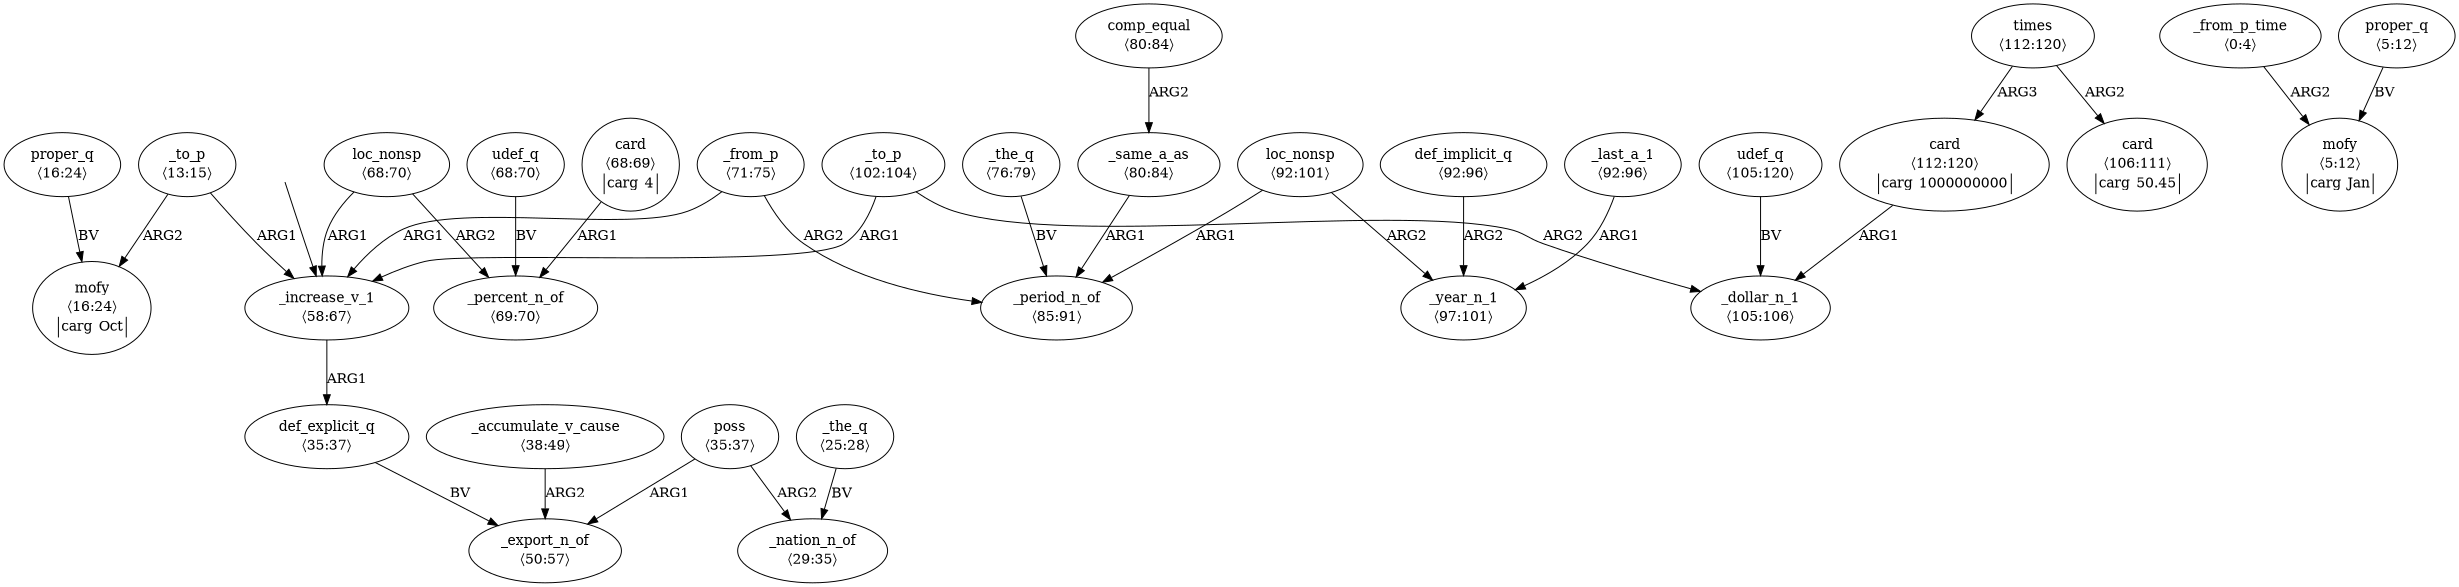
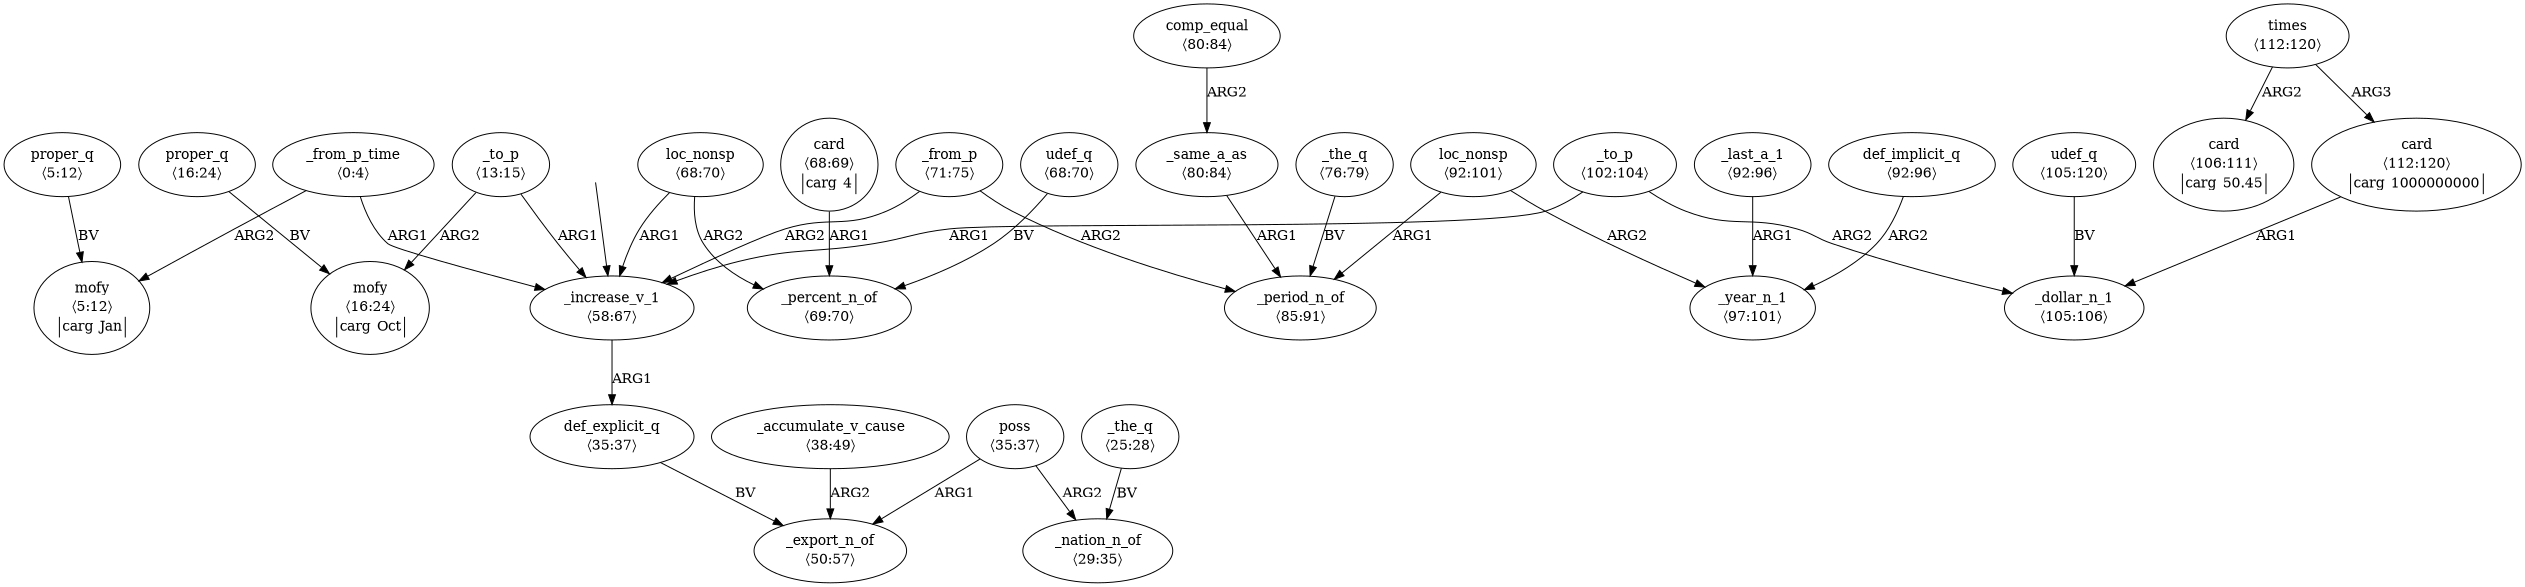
  digraph {
    top [style=invis]
    n2 [label=<<table align="center" border="0" cellspacing="0"><tr><td colspan="2">_increase_v_1</td></tr><tr><td colspan="2">〈58:67〉</td></tr></table>>]
    n3 [label=<<table align="center" border="0" cellspacing="0"><tr><td colspan="2">def_explicit_q</td></tr><tr><td colspan="2">〈35:37〉</td></tr></table>>]
    n4 [label=<<table align="center" border="0" cellspacing="0"><tr><td colspan="2">_export_n_of</td></tr><tr><td colspan="2">〈50:57〉</td></tr></table>>]
    n5 [label=<<table align="center" border="0" cellspacing="0"><tr><td colspan="2">_from_p_time</td></tr><tr><td colspan="2">〈0:4〉</td></tr></table>>]
    n6 [label=<<table align="center" border="0" cellspacing="0"><tr><td colspan="2">mofy</td></tr><tr><td colspan="2">〈5:12〉</td></tr><tr><td sides="l" border="1" align="left">carg</td><td sides="r" border="1" align="left">Jan</td></tr></table>>]
    n7 [label=<<table align="center" border="0" cellspacing="0"><tr><td colspan="2">proper_q</td></tr><tr><td colspan="2">〈5:12〉</td></tr></table>>]
    n8 [label=<<table align="center" border="0" cellspacing="0"><tr><td colspan="2">_to_p</td></tr><tr><td colspan="2">〈13:15〉</td></tr></table>>]
    n9 [label=<<table align="center" border="0" cellspacing="0"><tr><td colspan="2">mofy</td></tr><tr><td colspan="2">〈16:24〉</td></tr><tr><td sides="l" border="1" align="left">carg</td><td sides="r" border="1" align="left">Oct</td></tr></table>>]
    n10 [label=<<table align="center" border="0" cellspacing="0"><tr><td colspan="2">proper_q</td></tr><tr><td colspan="2">〈16:24〉</td></tr></table>>]
    n11 [label=<<table align="center" border="0" cellspacing="0"><tr><td colspan="2">_the_q</td></tr><tr><td colspan="2">〈25:28〉</td></tr></table>>]
    n12 [label=<<table align="center" border="0" cellspacing="0"><tr><td colspan="2">_nation_n_of</td></tr><tr><td colspan="2">〈29:35〉</td></tr></table>>]
    n13 [label=<<table align="center" border="0" cellspacing="0"><tr><td colspan="2">poss</td></tr><tr><td colspan="2">〈35:37〉</td></tr></table>>]
    n14 [label=<<table align="center" border="0" cellspacing="0"><tr><td colspan="2">_accumulate_v_cause</td></tr><tr><td colspan="2">〈38:49〉</td></tr></table>>]
    n15 [label=<<table align="center" border="0" cellspacing="0"><tr><td colspan="2">loc_nonsp</td></tr><tr><td colspan="2">〈68:70〉</td></tr></table>>]
    n16 [label=<<table align="center" border="0" cellspacing="0"><tr><td colspan="2">_percent_n_of</td></tr><tr><td colspan="2">〈69:70〉</td></tr></table>>]
    n17 [label=<<table align="center" border="0" cellspacing="0"><tr><td colspan="2">udef_q</td></tr><tr><td colspan="2">〈68:70〉</td></tr></table>>]
    n18 [label=<<table align="center" border="0" cellspacing="0"><tr><td colspan="2">card</td></tr><tr><td colspan="2">〈68:69〉</td></tr><tr><td sides="l" border="1" align="left">carg</td><td sides="r" border="1" align="left">4</td></tr></table>>]
    n19 [label=<<table align="center" border="0" cellspacing="0"><tr><td colspan="2">_from_p</td></tr><tr><td colspan="2">〈71:75〉</td></tr></table>>]
    n20 [label=<<table align="center" border="0" cellspacing="0"><tr><td colspan="2">_period_n_of</td></tr><tr><td colspan="2">〈85:91〉</td></tr></table>>]
    n21 [label=<<table align="center" border="0" cellspacing="0"><tr><td colspan="2">_the_q</td></tr><tr><td colspan="2">〈76:79〉</td></tr></table>>]
    n22 [label=<<table align="center" border="0" cellspacing="0"><tr><td colspan="2">_same_a_as</td></tr><tr><td colspan="2">〈80:84〉</td></tr></table>>]
    n23 [label=<<table align="center" border="0" cellspacing="0"><tr><td colspan="2">comp_equal</td></tr><tr><td colspan="2">〈80:84〉</td></tr></table>>]
    n24 [label=<<table align="center" border="0" cellspacing="0"><tr><td colspan="2">loc_nonsp</td></tr><tr><td colspan="2">〈92:101〉</td></tr></table>>]
    n25 [label=<<table align="center" border="0" cellspacing="0"><tr><td colspan="2">_year_n_1</td></tr><tr><td colspan="2">〈97:101〉</td></tr></table>>]
    n26 [label=<<table align="center" border="0" cellspacing="0"><tr><td colspan="2">def_implicit_q</td></tr><tr><td colspan="2">〈92:96〉</td></tr></table>>]
    n27 [label=<<table align="center" border="0" cellspacing="0"><tr><td colspan="2">_last_a_1</td></tr><tr><td colspan="2">〈92:96〉</td></tr></table>>]
    n28 [label=<<table align="center" border="0" cellspacing="0"><tr><td colspan="2">_to_p</td></tr><tr><td colspan="2">〈102:104〉</td></tr></table>>]
    n29 [label=<<table align="center" border="0" cellspacing="0"><tr><td colspan="2">_dollar_n_1</td></tr><tr><td colspan="2">〈105:106〉</td></tr></table>>]
    n30 [label=<<table align="center" border="0" cellspacing="0"><tr><td colspan="2">udef_q</td></tr><tr><td colspan="2">〈105:120〉</td></tr></table>>]
    n31 [label=<<table align="center" border="0" cellspacing="0"><tr><td colspan="2">card</td></tr><tr><td colspan="2">〈106:111〉</td></tr><tr><td sides="l" border="1" align="left">carg</td><td sides="r" border="1" align="left">50.45</td></tr></table>>]
    n32 [label=<<table align="center" border="0" cellspacing="0"><tr><td colspan="2">card</td></tr><tr><td colspan="2">〈112:120〉</td></tr><tr><td sides="l" border="1" align="left">carg</td><td sides="r" border="1" align="left">1000000000</td></tr></table>>]
    n33 [label=<<table align="center" border="0" cellspacing="0"><tr><td colspan="2">times</td></tr><tr><td colspan="2">〈112:120〉</td></tr></table>>]
    top -> n2
    n2 -> n3 [label=ARG1]
    n3 -> n4 [label=BV]
+   n5 -> n2 [label=ARG1]
    n5 -> n6 [label=ARG2]
    n7 -> n6 [label=BV]
    n8 -> n2 [label=ARG1]
    n8 -> n9 [label=ARG2]
    n10 -> n9 [label=BV]
    n11 -> n12 [label=BV]
    n13 -> n4 [label=ARG1]
    n13 -> n12 [label=ARG2]
    n14 -> n4 [label=ARG2]
    n15 -> n2 [label=ARG1]
    n15 -> n16 [label=ARG2]
    n17 -> n16 [label=BV]
    n18 -> n16 [label=ARG1]
-   n19 -> n2 [label=ARG1]
+   n19 -> n2 [label=ARG2]
    n19 -> n20 [label=ARG2]
    n21 -> n20 [label=BV]
    n22 -> n20 [label=ARG1]
    n23 -> n22 [label=ARG2]
    n24 -> n20 [label=ARG1]
    n24 -> n25 [label=ARG2]
    n26 -> n25 [label=ARG2]
    n27 -> n25 [label=ARG1]
    n28 -> n2 [label=ARG1]
    n28 -> n29 [label=ARG2]
    n30 -> n29 [label=BV]
    n32 -> n29 [label=ARG1]
    n33 -> n31 [label=ARG2]
    n33 -> n32 [label=ARG3]
  }
